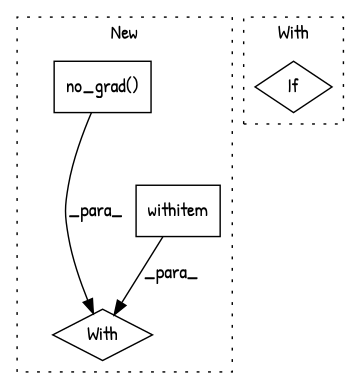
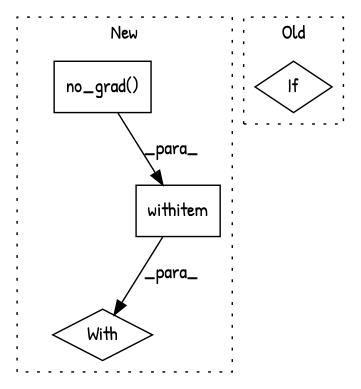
  digraph {
    fontname="Patrick Hand"
    node [s=579 shape=diamond fontname="Patrick Hand"]
    edge [fontname="Patrick Hand"]
    n1 [a=39 l="5,28" label=With s="574,584"]
    n2 [a=49 l=5 label=withitem shape=box]
    n3 [a=75 l=15 label="no_grad()" shape=box]
    n4 [a=96 l="3,12" label=If s="752,759"]
    subgraph cluster_1 {
      label=New
      style=dotted
      n1
      n2
      n3
    }
    subgraph cluster_2 {
-     label=With
+     label=Old
      style=dotted
      n4
    }
    n2 -> n1 [label=_para_]
-   n3 -> n1 [label=_para_]
+   n3 -> n2 [label=_para_]
  }
